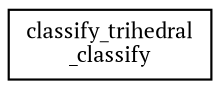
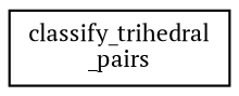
  digraph {
    rankdir=TB
    fontname="PT Serif"
-   n1 [color=black fillcolor=white fontname="PT Serif" fontsize=10 height=0.2 label="classify_trihedral\l_classify" shape=record style=filled width=0.4]
+   n1 [color=black fillcolor=white fontname="PT Serif" fontsize=10 height=0.2 label="classify_trihedral\l_pairs" shape=record style=filled width=0.4]
  }
